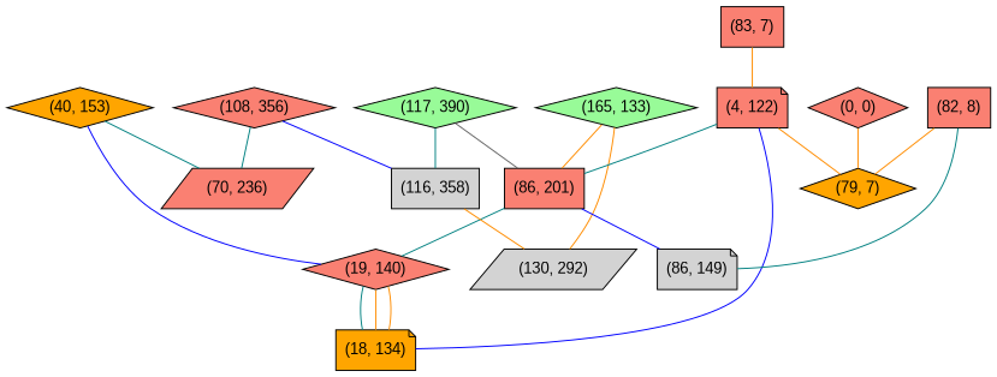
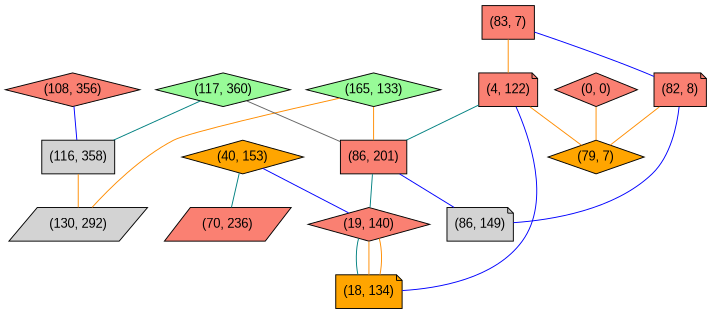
  graph {
    fontname="Liberation Sans"
    node [fillcolor=salmon fontname="Liberation Sans" shape=diamond style=filled]
    edge [color=darkorange fontname="Liberation Sans" weight=1]
    "(40, 153)" [fillcolor=orange]
    "(19, 140)"
    "(70, 236)" [shape=parallelogram]
    n4 [fillcolor=orange label="(18, 134)" shape=note]
    "(79, 7)" [fillcolor=orange]
    "(0, 0)"
    "(165, 133)" [fillcolor=palegreen]
    "(86, 201)" [shape=box]
    "(130, 292)" [fillcolor=lightgrey shape=parallelogram]
    "(86, 149)" [fillcolor=lightgrey shape=note]
    "(83, 7)" [shape=box]
    "(4, 122)" [shape=note]
-   "(82, 8)" [shape=box]
-   "(117, 360)" [fillcolor=palegreen label="(117, 390)"]
+   "(82, 8)" [shape=note]
+   "(117, 360)" [fillcolor=palegreen]
    "(116, 358)" [fillcolor=lightgrey shape=box]
    "(108, 356)"
    "(40, 153)" -- "(19, 140)" [color=blue]
    "(40, 153)" -- "(70, 236)" [color=teal]
    "(19, 140)" -- n4 [color=teal]
    "(19, 140)" -- n4
    "(19, 140)" -- n4
    "(0, 0)" -- "(79, 7)" [weight=4]
    "(165, 133)" -- "(86, 201)" [weight=3]
    "(165, 133)" -- "(130, 292)"
    "(86, 201)" -- "(19, 140)" [color=teal weight=3]
    "(86, 201)" -- "(86, 149)" [color=blue]
    "(83, 7)" -- "(4, 122)" [weight=3]
+   "(83, 7)" -- "(82, 8)" [color=blue]
    "(4, 122)" -- n4 [color=blue]
    "(4, 122)" -- "(79, 7)" [weight=3]
    "(4, 122)" -- "(86, 201)" [color=teal weight=3]
    "(82, 8)" -- "(79, 7)"
-   "(82, 8)" -- "(86, 149)" [color=teal]
+   "(82, 8)" -- "(86, 149)" [color=blue]
    "(117, 360)" -- "(86, 201)" [color=gray40 weight=3]
    "(117, 360)" -- "(116, 358)" [color=teal]
    "(116, 358)" -- "(130, 292)"
-   "(108, 356)" -- "(70, 236)" [color=teal]
    "(108, 356)" -- "(116, 358)" [color=blue]
  }
